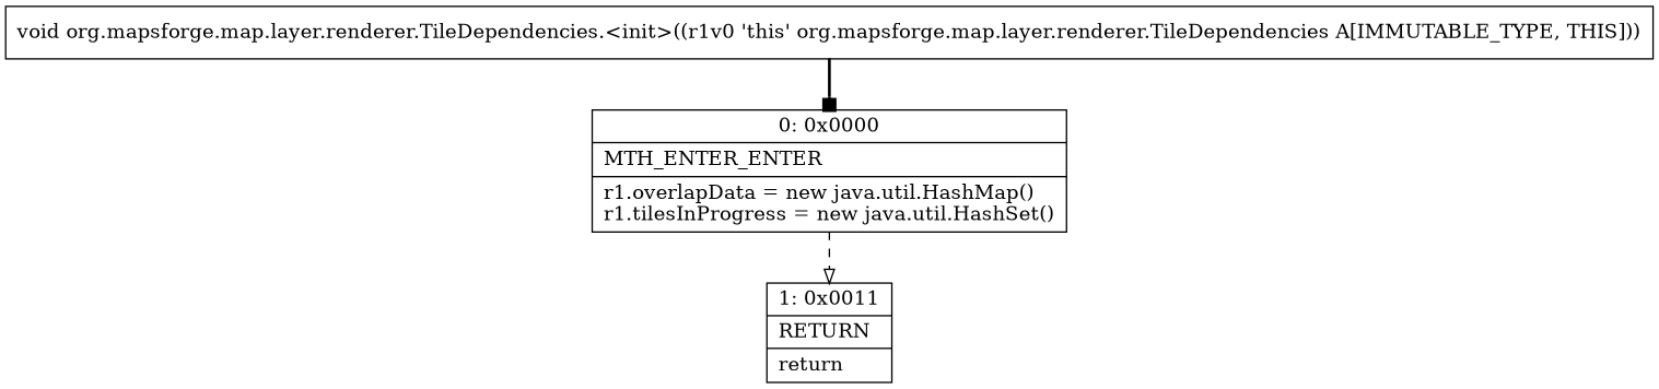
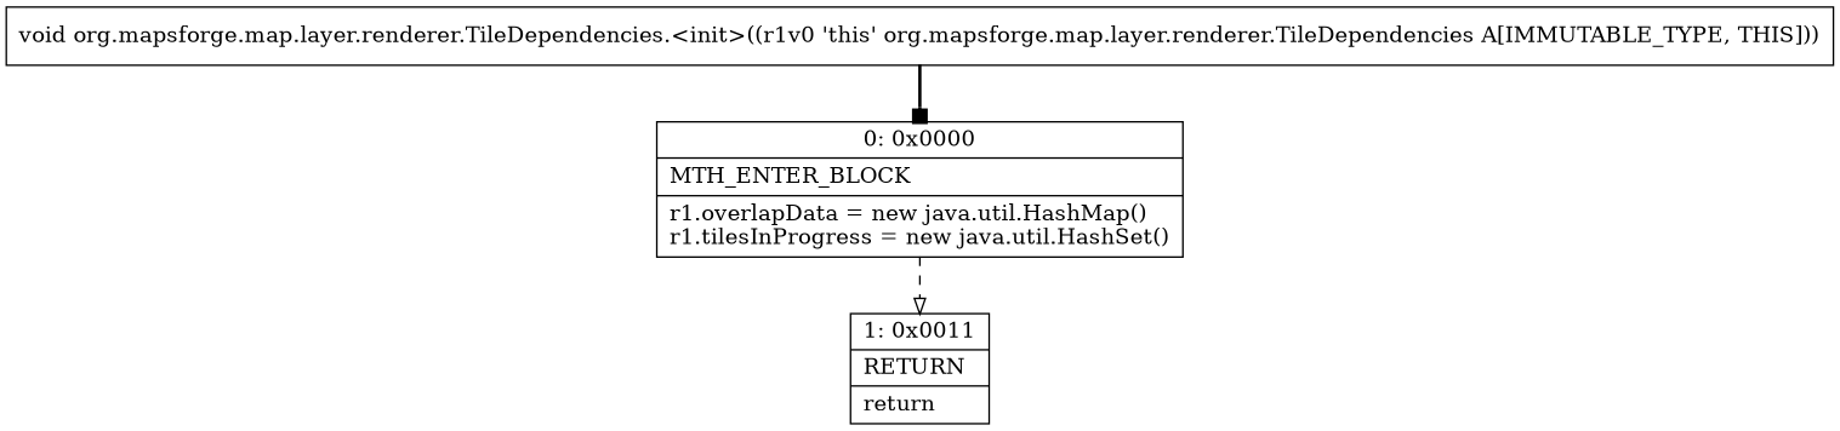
  digraph {
    node [shape=record]
-   n1 [label="{0\:\ 0x0000|MTH_ENTER_ENTER\l|r1.overlapData = new java.util.HashMap()\lr1.tilesInProgress = new java.util.HashSet()\l}"]
+   n1 [label="{0\:\ 0x0000|MTH_ENTER_BLOCK\l|r1.overlapData = new java.util.HashMap()\lr1.tilesInProgress = new java.util.HashSet()\l}"]
    n2 [label="{1\:\ 0x0011|RETURN\l|return\l}"]
    n3 [label="{void org.mapsforge.map.layer.renderer.TileDependencies.\<init\>((r1v0 'this' org.mapsforge.map.layer.renderer.TileDependencies A[IMMUTABLE_TYPE, THIS])) }"]
    n1 -> n2 [style=dashed arrowhead=onormal]
    n3 -> n1 [style=bold arrowhead=box]
  }
